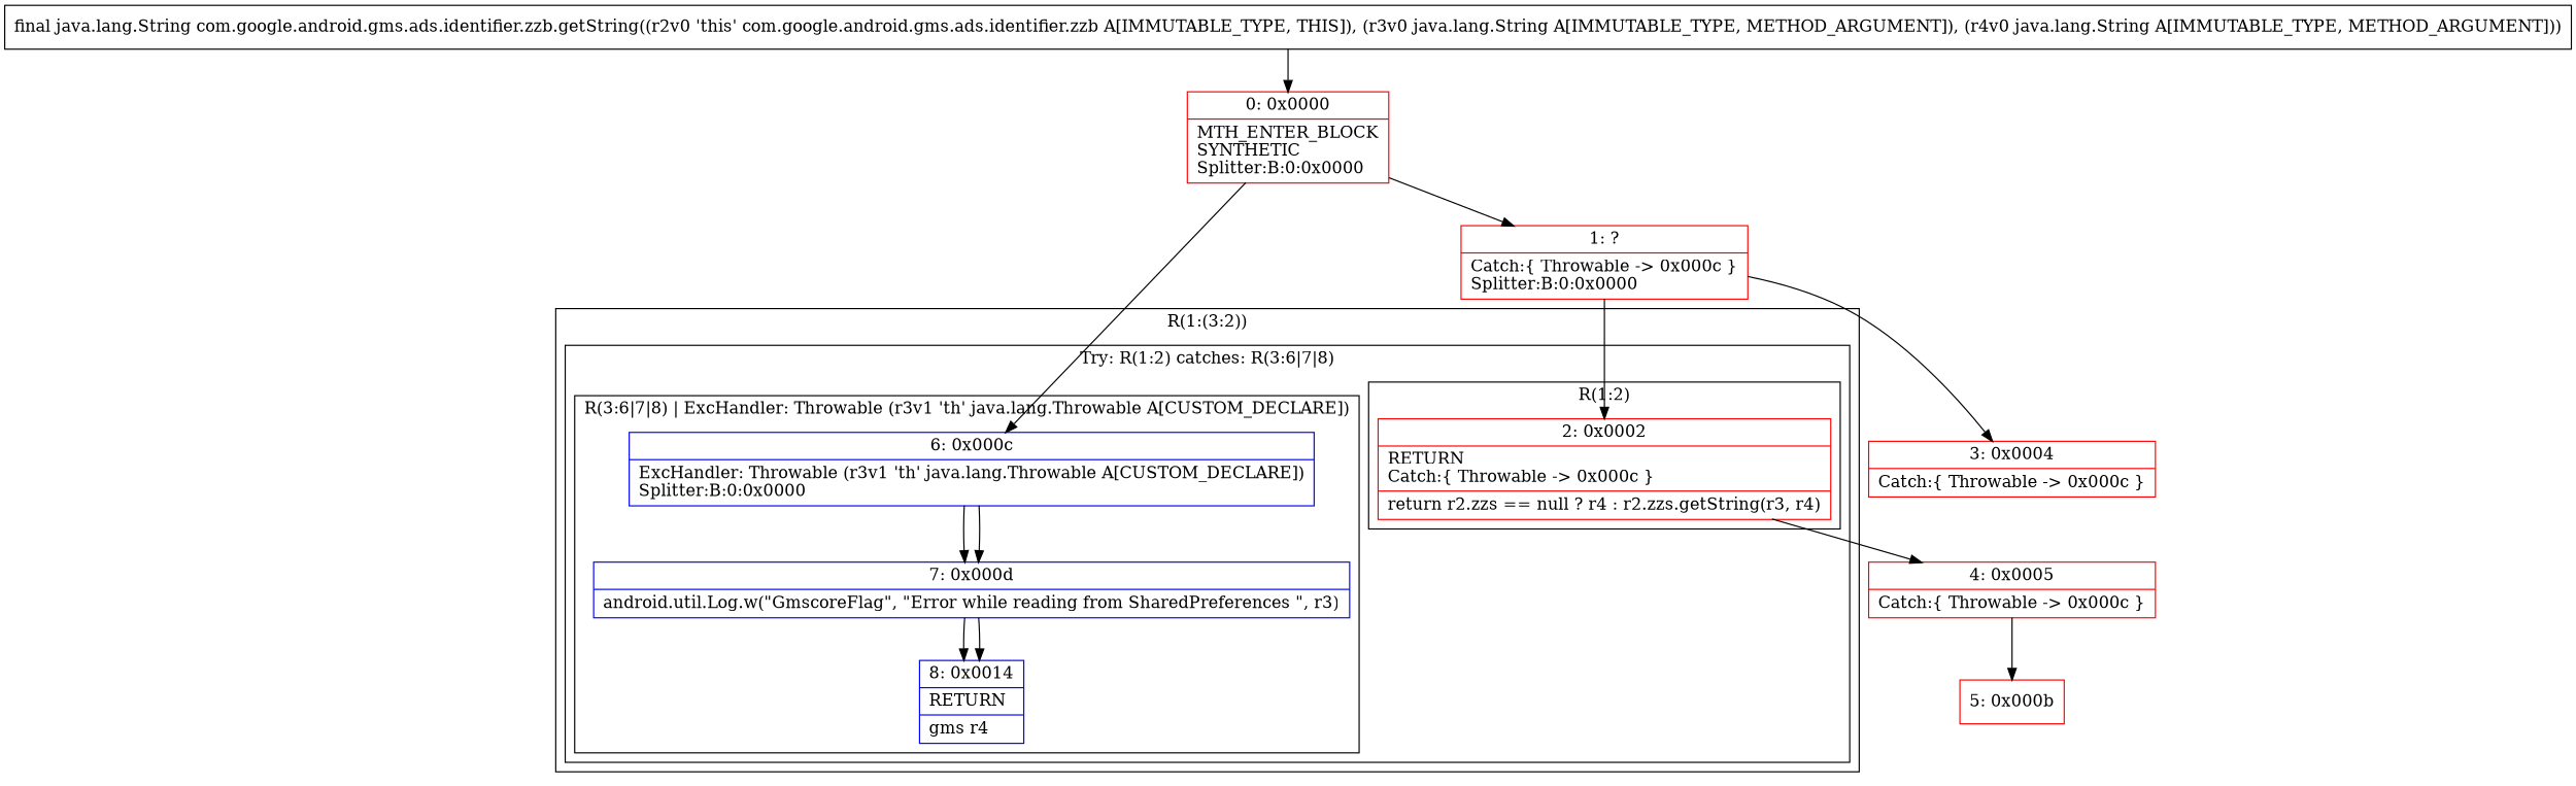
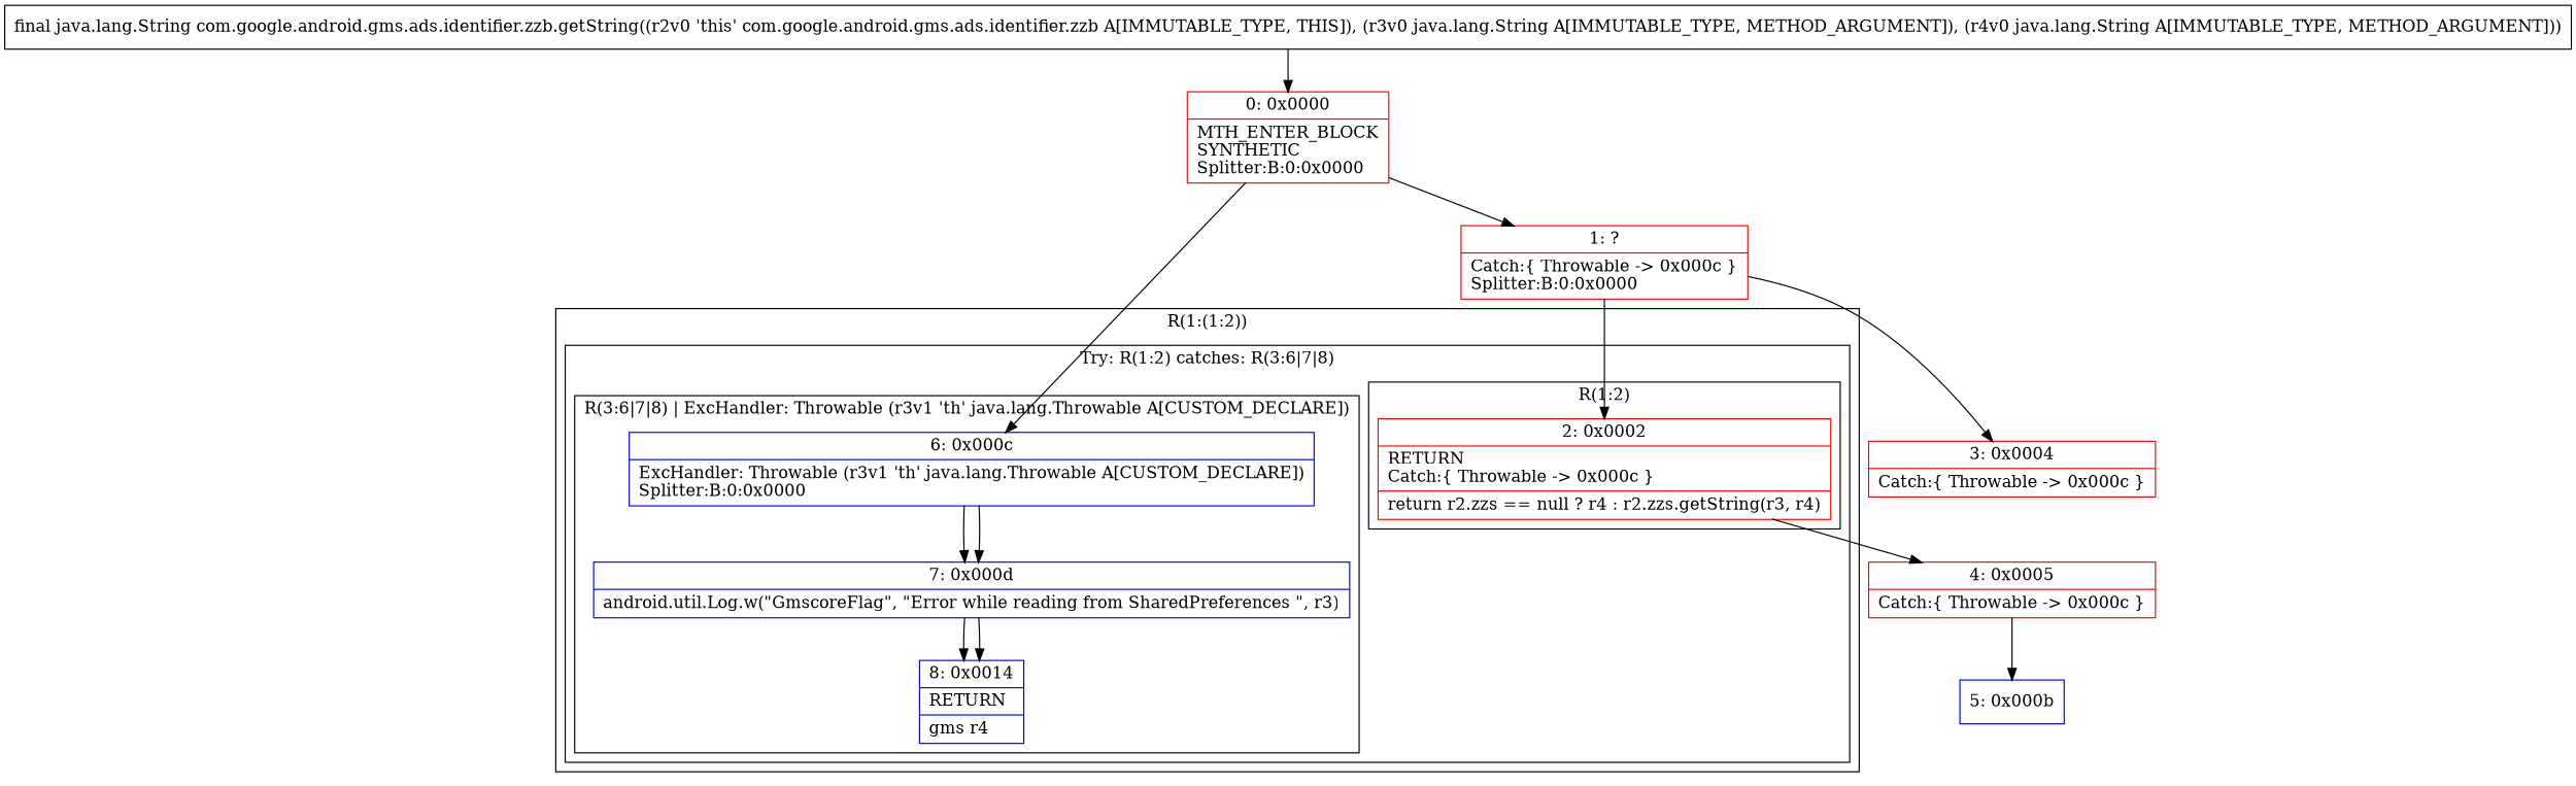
  digraph {
    node [color=red shape=record]
    n1 [label="{2\:\ 0x0002|RETURN\lCatch:\{ Throwable \-\> 0x000c \}\l|return r2.zzs == null ? r4 : r2.zzs.getString(r3, r4)\l}"]
    n2 [color=blue label="{6\:\ 0x000c|ExcHandler: Throwable (r3v1 'th' java.lang.Throwable A[CUSTOM_DECLARE])\lSplitter:B:0:0x0000\l}"]
    n3 [color=blue label="{7\:\ 0x000d|android.util.Log.w(\"GmscoreFlag\", \"Error while reading from SharedPreferences \", r3)\l}"]
    n4 [color=blue label="{8\:\ 0x0014|RETURN\l|gms r4\l}"]
    n5 [label="{4\:\ 0x0005|Catch:\{ Throwable \-\> 0x000c \}\l}"]
    n6 [label="{3\:\ 0x0004|Catch:\{ Throwable \-\> 0x000c \}\l}"]
-   n7 [label="{5\:\ 0x000b}"]
+   n7 [color=blue label="{5\:\ 0x000b}"]
    n8 [label="{0\:\ 0x0000|MTH_ENTER_BLOCK\lSYNTHETIC\lSplitter:B:0:0x0000\l}"]
    n9 [label="{1\:\ ?|Catch:\{ Throwable \-\> 0x000c \}\lSplitter:B:0:0x0000\l}"]
    n10 [label="{final java.lang.String com.google.android.gms.ads.identifier.zzb.getString((r2v0 'this' com.google.android.gms.ads.identifier.zzb A[IMMUTABLE_TYPE, THIS]), (r3v0 java.lang.String A[IMMUTABLE_TYPE, METHOD_ARGUMENT]), (r4v0 java.lang.String A[IMMUTABLE_TYPE, METHOD_ARGUMENT])) }" color=""]
    subgraph cluster_1 {
-     label="R(1:(3:2))"
+     label="R(1:(1:2))"
      subgraph cluster_2 {
        label="Try: R(1:2) catches: R(3:6|7|8)"
        subgraph cluster_3 {
          label="R(1:2)"
          n1
        }
        subgraph cluster_4 {
          label="R(3:6|7|8) | ExcHandler: Throwable (r3v1 'th' java.lang.Throwable A[CUSTOM_DECLARE])\l"
          n2
          n3
          n4
        }
      }
    }
    subgraph cluster_5 {
      label="R(3:6|7|8) | ExcHandler: Throwable (r3v1 'th' java.lang.Throwable A[CUSTOM_DECLARE])\l"
    }
    n1 -> n5
    n2 -> n3
    n2 -> n3
    n3 -> n4
    n3 -> n4
    n5 -> n7
    n8 -> n2
    n8 -> n9
    n9 -> n1
    n9 -> n6
    n10 -> n8
  }
